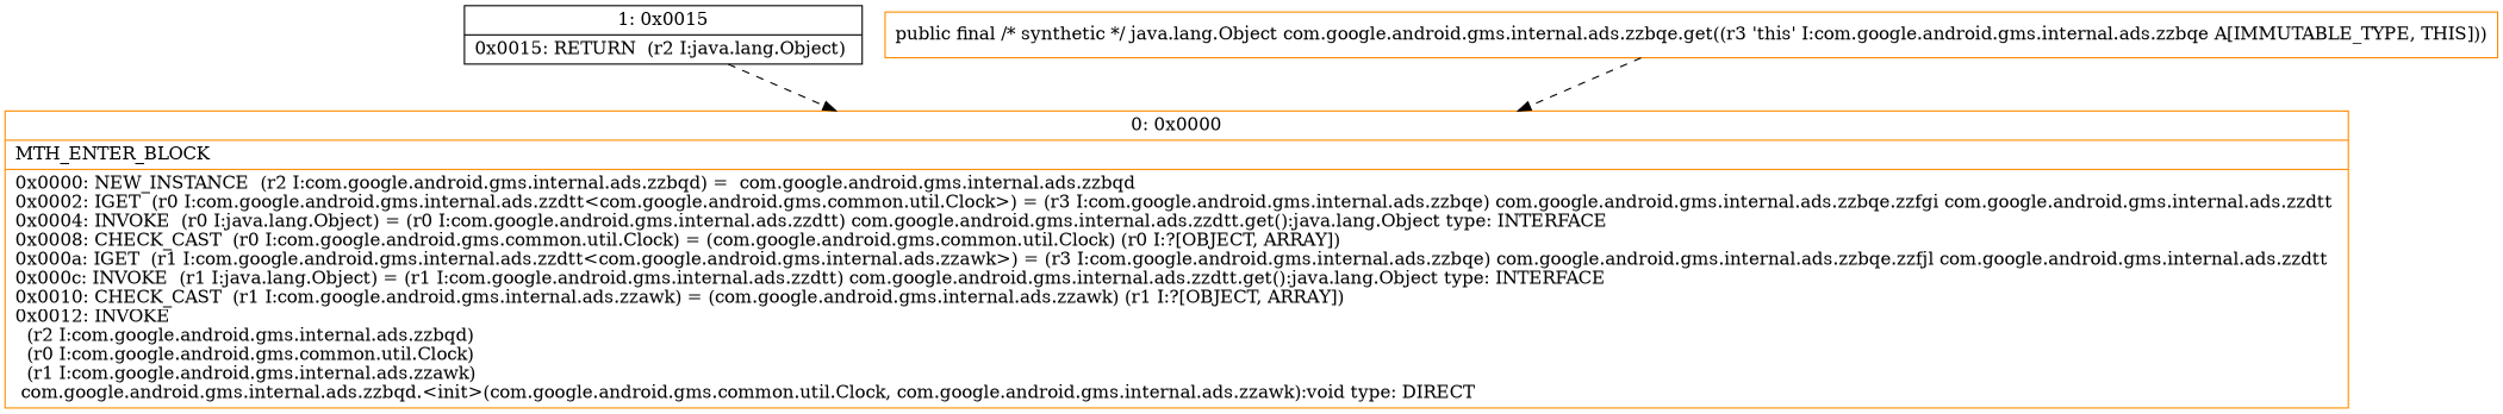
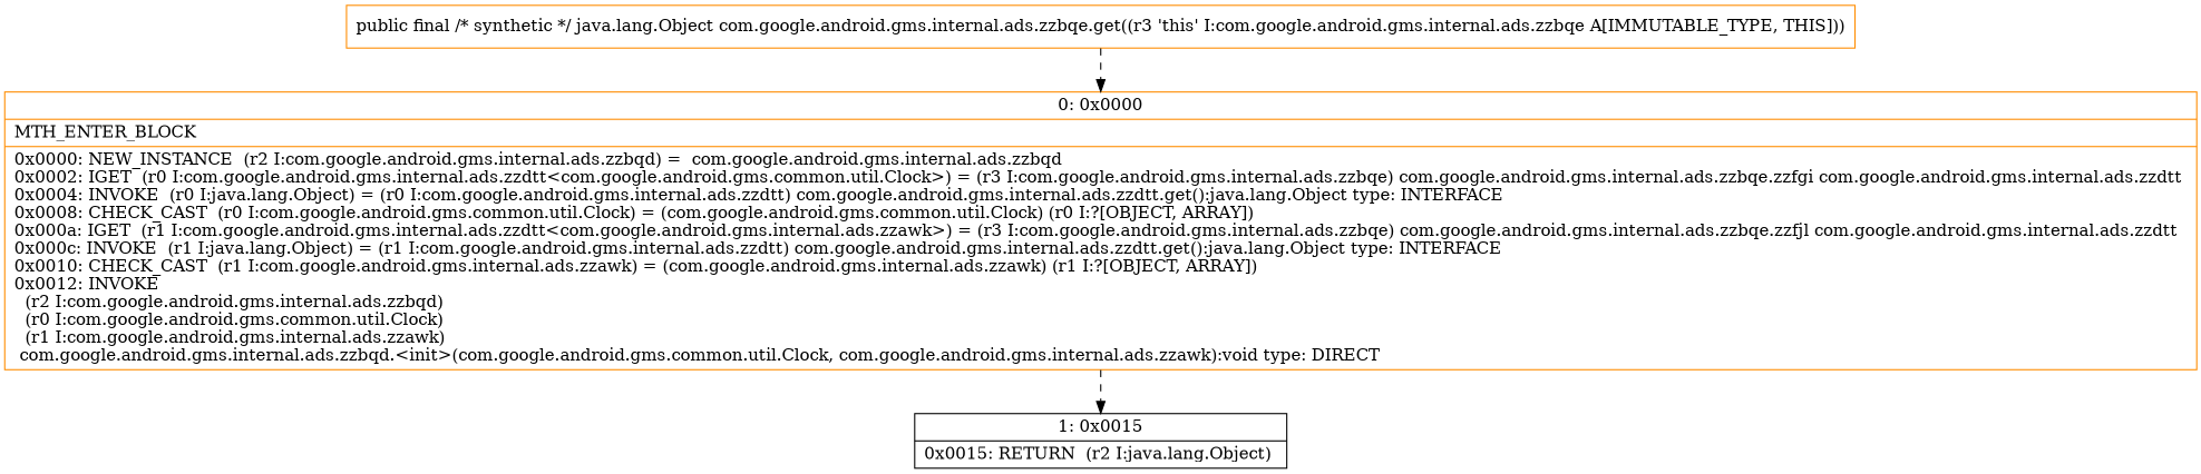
  digraph {
    node [shape=record color=darkorange]
    edge [style=dashed]
    n1 [label="{0\:\ 0x0000|MTH_ENTER_BLOCK\l|0x0000: NEW_INSTANCE  (r2 I:com.google.android.gms.internal.ads.zzbqd) =  com.google.android.gms.internal.ads.zzbqd \l0x0002: IGET  (r0 I:com.google.android.gms.internal.ads.zzdtt\<com.google.android.gms.common.util.Clock\>) = (r3 I:com.google.android.gms.internal.ads.zzbqe) com.google.android.gms.internal.ads.zzbqe.zzfgi com.google.android.gms.internal.ads.zzdtt \l0x0004: INVOKE  (r0 I:java.lang.Object) = (r0 I:com.google.android.gms.internal.ads.zzdtt) com.google.android.gms.internal.ads.zzdtt.get():java.lang.Object type: INTERFACE \l0x0008: CHECK_CAST  (r0 I:com.google.android.gms.common.util.Clock) = (com.google.android.gms.common.util.Clock) (r0 I:?[OBJECT, ARRAY]) \l0x000a: IGET  (r1 I:com.google.android.gms.internal.ads.zzdtt\<com.google.android.gms.internal.ads.zzawk\>) = (r3 I:com.google.android.gms.internal.ads.zzbqe) com.google.android.gms.internal.ads.zzbqe.zzfjl com.google.android.gms.internal.ads.zzdtt \l0x000c: INVOKE  (r1 I:java.lang.Object) = (r1 I:com.google.android.gms.internal.ads.zzdtt) com.google.android.gms.internal.ads.zzdtt.get():java.lang.Object type: INTERFACE \l0x0010: CHECK_CAST  (r1 I:com.google.android.gms.internal.ads.zzawk) = (com.google.android.gms.internal.ads.zzawk) (r1 I:?[OBJECT, ARRAY]) \l0x0012: INVOKE  \l  (r2 I:com.google.android.gms.internal.ads.zzbqd)\l  (r0 I:com.google.android.gms.common.util.Clock)\l  (r1 I:com.google.android.gms.internal.ads.zzawk)\l com.google.android.gms.internal.ads.zzbqd.\<init\>(com.google.android.gms.common.util.Clock, com.google.android.gms.internal.ads.zzawk):void type: DIRECT \l}"]
    n2 [label="{1\:\ 0x0015|0x0015: RETURN  (r2 I:java.lang.Object) \l}" color=black]
    n3 [label="{public final \/* synthetic *\/ java.lang.Object com.google.android.gms.internal.ads.zzbqe.get((r3 'this' I:com.google.android.gms.internal.ads.zzbqe A[IMMUTABLE_TYPE, THIS])) }"]
-   n2 -> n1
+   n1 -> n2
    n3 -> n1
  }
